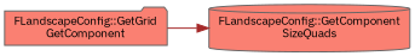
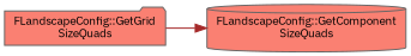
  digraph {
    rankdir=LR
    fontname="IBM Plex Sans"
    node [fillcolor=salmon fontname="IBM Plex Sans" fontsize=10 style=filled]
-   n1 [color=gray40 fontcolor=black height=0.2 label="FLandscapeConfig::GetGrid\lGetComponent" shape=folder width=0.4]
+   n1 [color=gray40 fontcolor=black height=0.2 label="FLandscapeConfig::GetGrid\lSizeQuads" shape=folder width=0.4]
    n2 [color=grey40 height=0.2 label="FLandscapeConfig::GetComponent\lSizeQuads" shape=cylinder width=0.4]
    n1 -> n2 [color=brown fontname="IBM Plex Sans" fontsize=10 labelfontname=Helvetica labelfontsize=10 style=solid]
  }
